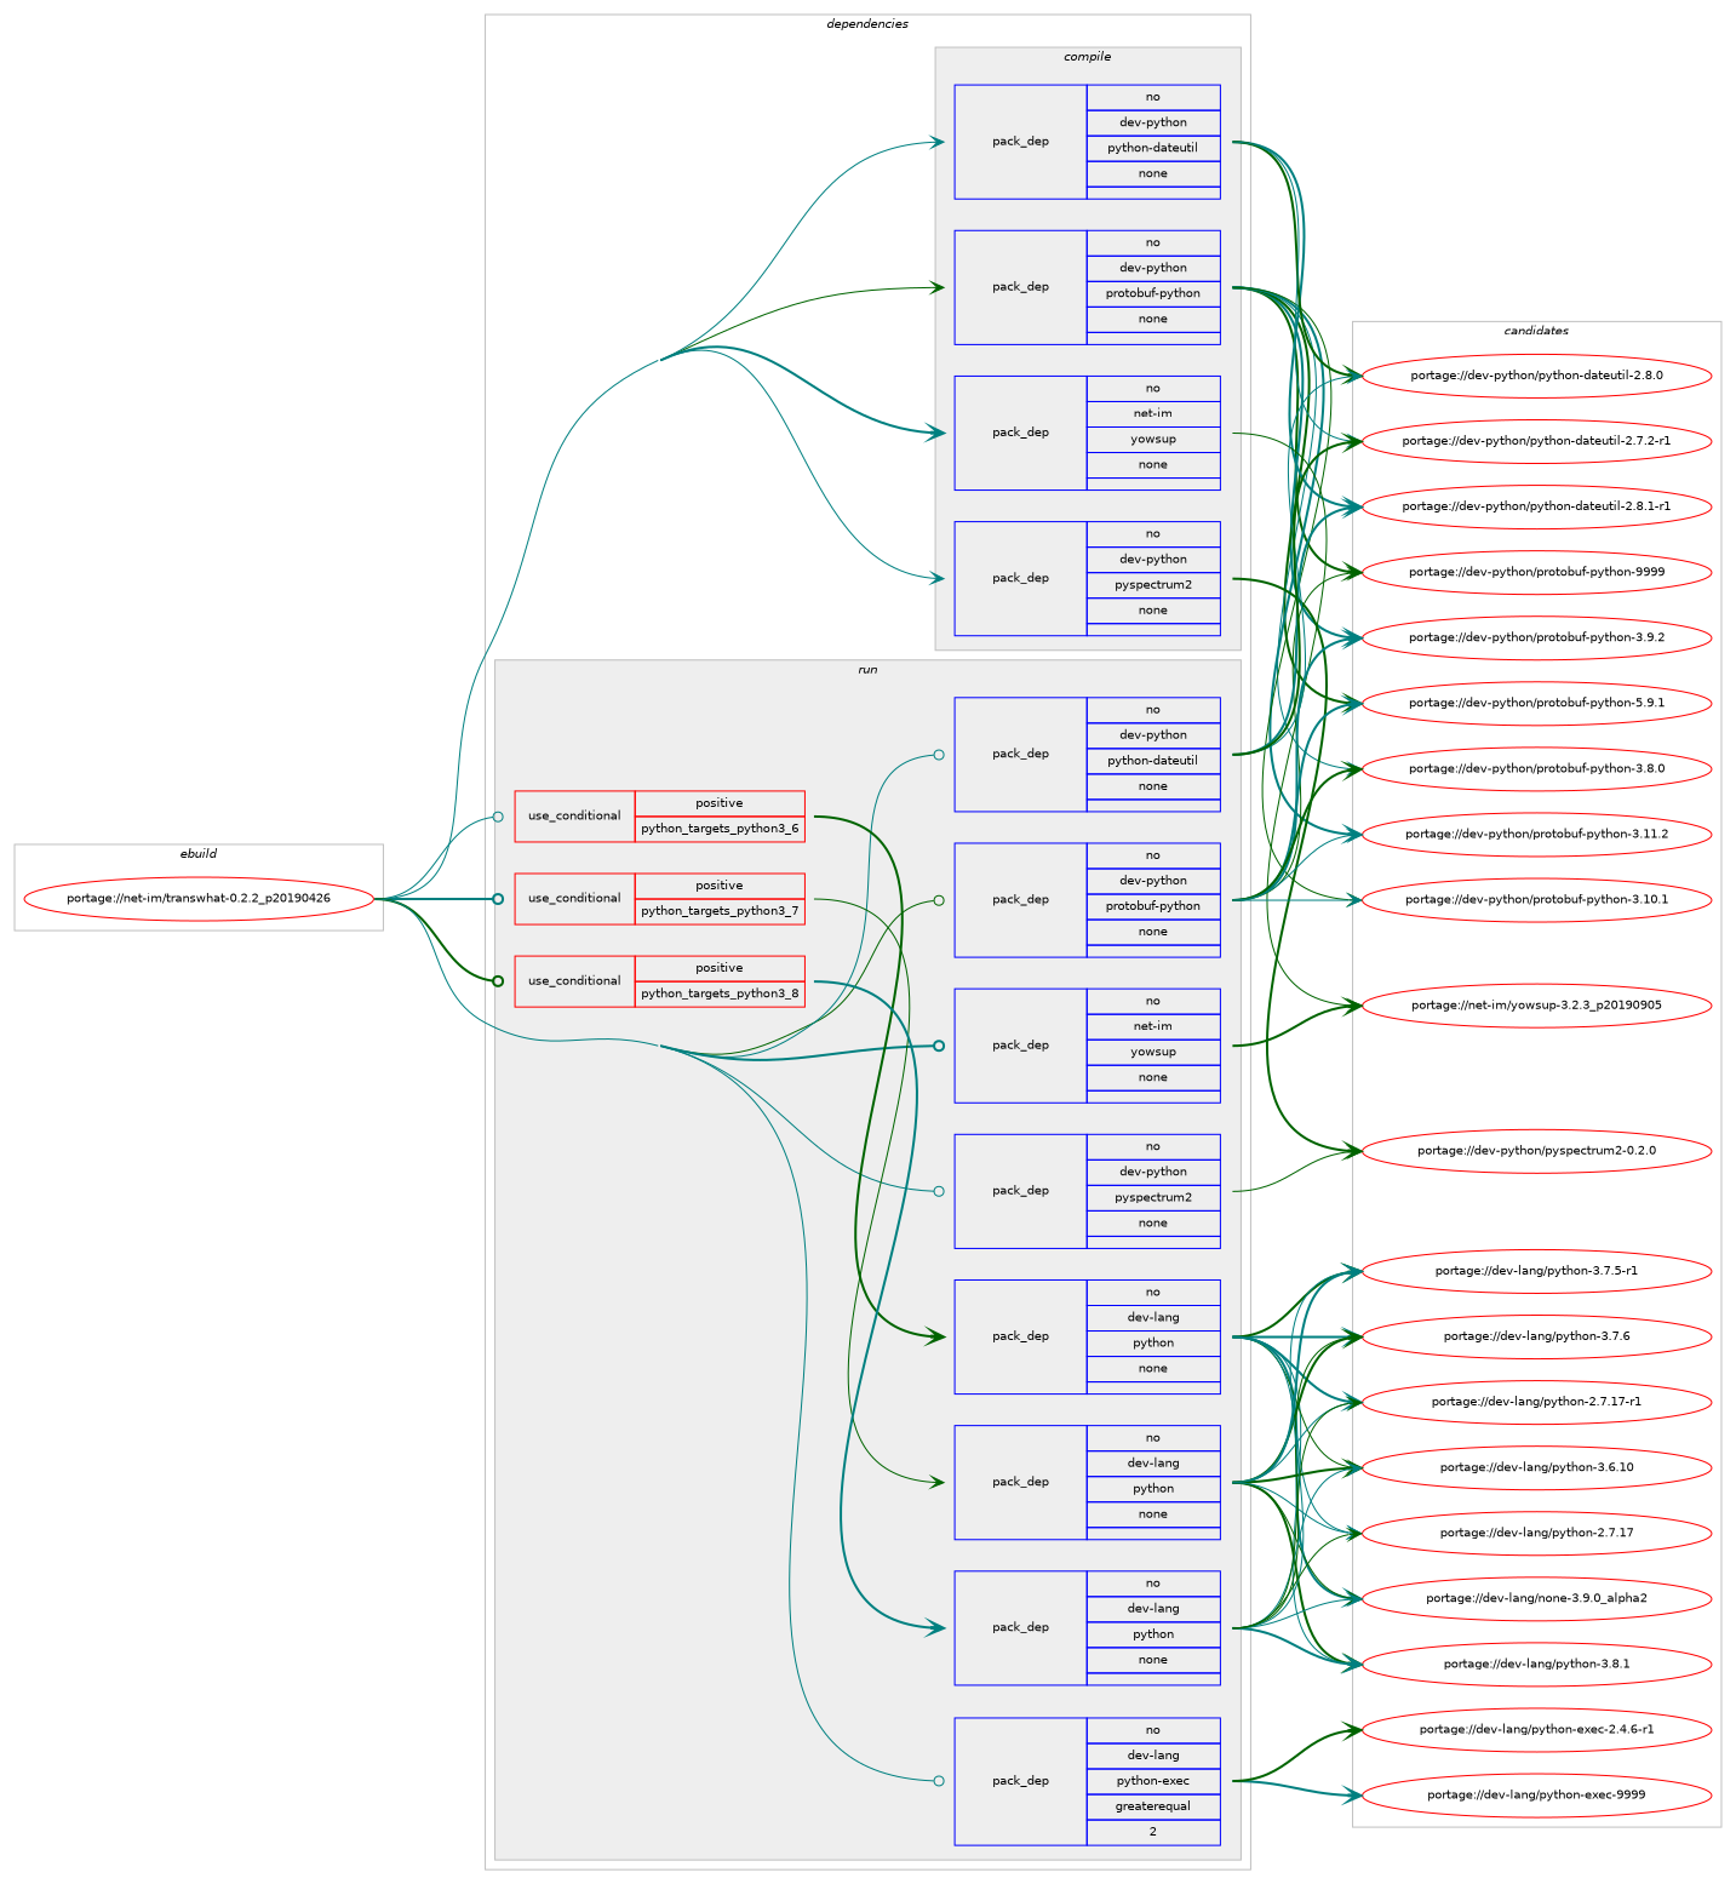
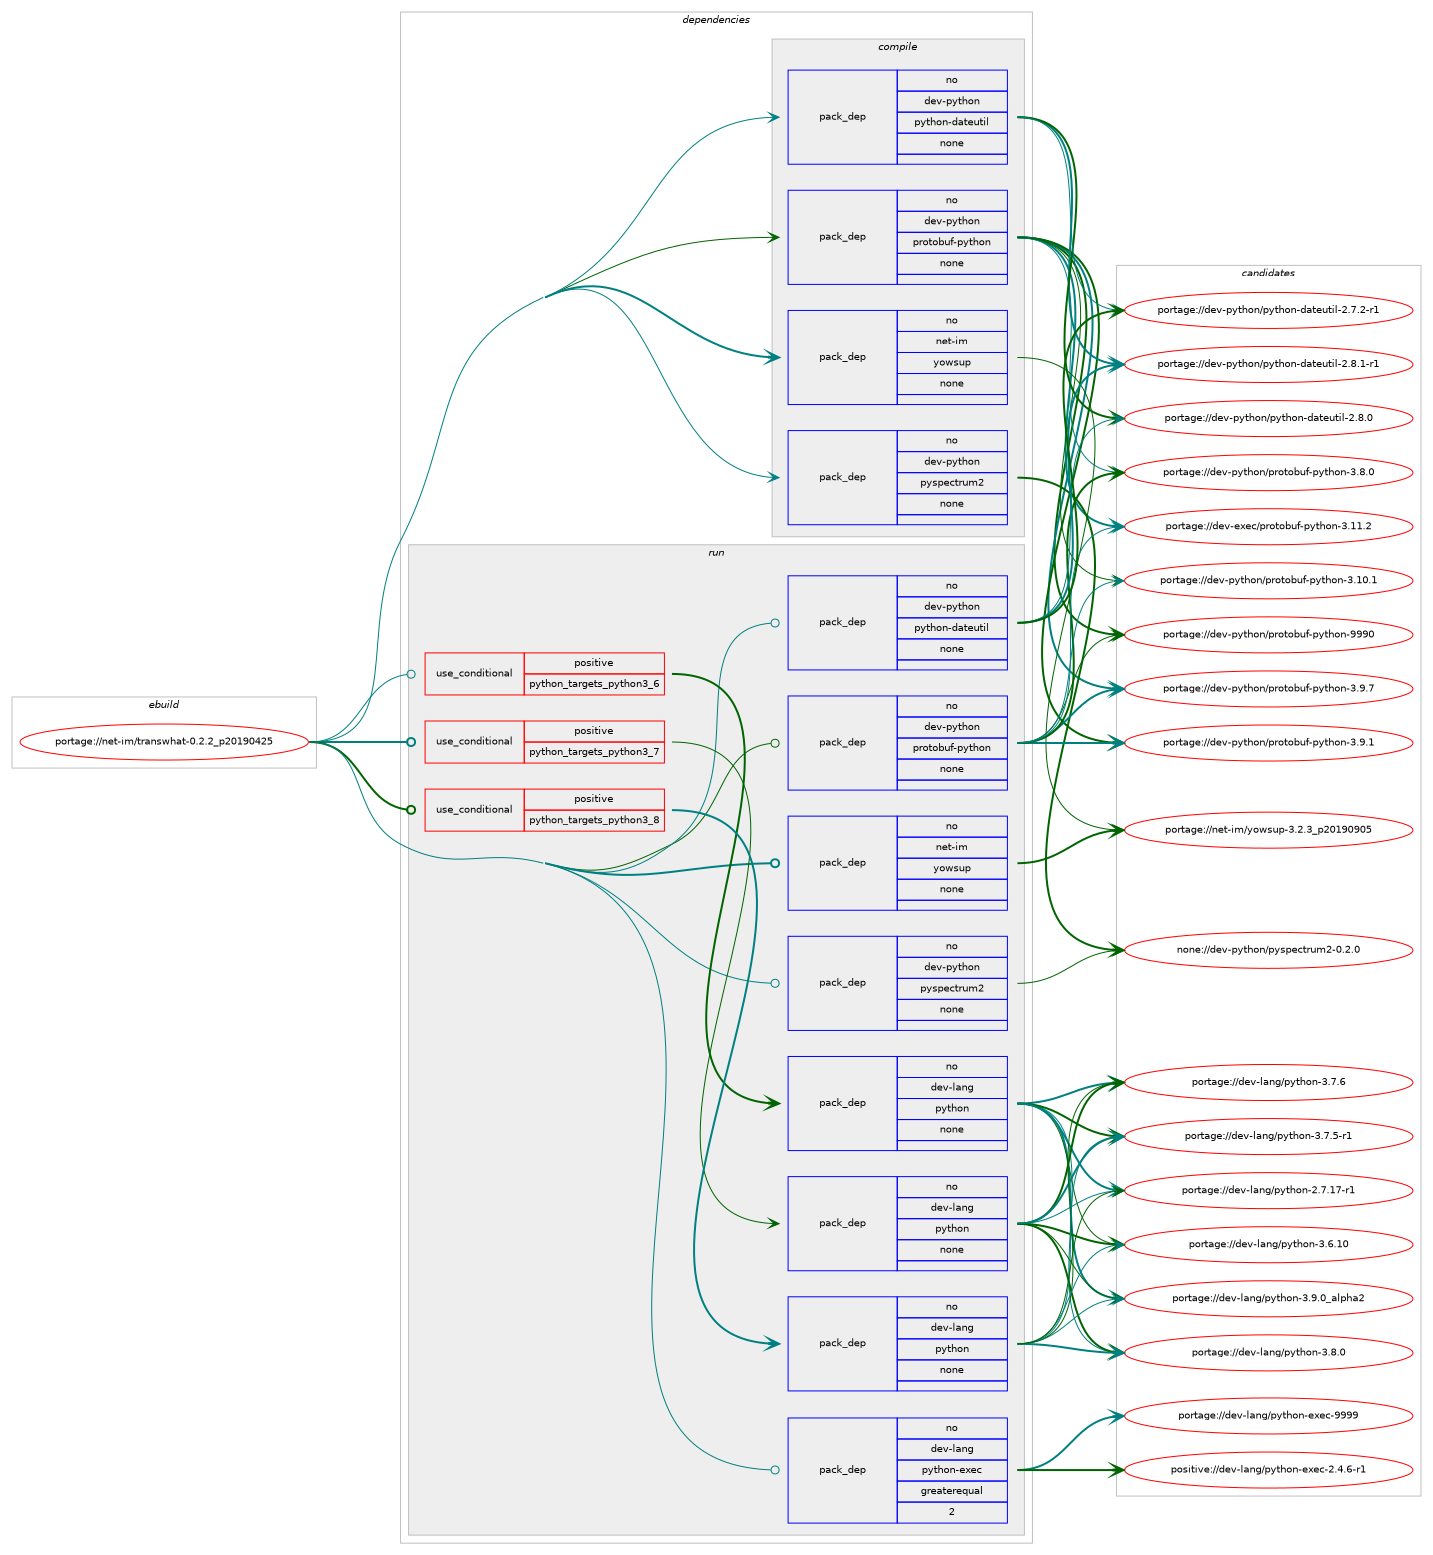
  digraph {
    compound=true
    concentrate=true
    fontname=Helvetica
    fontsize=10
    newrank=true
    rankdir=LR
    ranksep=1.5
    node [color=red fontname=Helvetica fontsize=10]
    edge [arrowhead=vee color=teal headport=w style=solid tailport=e weight=100]
-   n1 [label="portage://net-im/transwhat-0.2.2_p20190426" width=4]
+   n1 [label="portage://net-im/transwhat-0.2.2_p20190425" width=4]
    n2 [color=blue label=<<TABLE BORDER="0" CELLBORDER="1" CELLSPACING="0" CELLPADDING="4" WIDTH="220"><TR><TD ROWSPAN="6" CELLPADDING="30">pack_dep</TD></TR><TR><TD WIDTH="110">no</TD></TR><TR><TD>dev-python</TD></TR><TR><TD>protobuf-python</TD></TR><TR><TD>none</TD></TR><TR><TD></TD></TR></TABLE>> shape=none]
    n3 [color=blue label=<<TABLE BORDER="0" CELLBORDER="1" CELLSPACING="0" CELLPADDING="4" WIDTH="220"><TR><TD ROWSPAN="6" CELLPADDING="30">pack_dep</TD></TR><TR><TD WIDTH="110">no</TD></TR><TR><TD>dev-python</TD></TR><TR><TD>pyspectrum2</TD></TR><TR><TD>none</TD></TR><TR><TD></TD></TR></TABLE>> shape=none]
    n4 [color=blue label=<<TABLE BORDER="0" CELLBORDER="1" CELLSPACING="0" CELLPADDING="4" WIDTH="220"><TR><TD ROWSPAN="6" CELLPADDING="30">pack_dep</TD></TR><TR><TD WIDTH="110">no</TD></TR><TR><TD>dev-python</TD></TR><TR><TD>python-dateutil</TD></TR><TR><TD>none</TD></TR><TR><TD></TD></TR></TABLE>> shape=none]
    n5 [color=blue label=<<TABLE BORDER="0" CELLBORDER="1" CELLSPACING="0" CELLPADDING="4" WIDTH="220"><TR><TD ROWSPAN="6" CELLPADDING="30">pack_dep</TD></TR><TR><TD WIDTH="110">no</TD></TR><TR><TD>net-im</TD></TR><TR><TD>yowsup</TD></TR><TR><TD>none</TD></TR><TR><TD></TD></TR></TABLE>> shape=none]
    n6 [color=blue label=<<TABLE BORDER="0" CELLBORDER="1" CELLSPACING="0" CELLPADDING="4" WIDTH="220"><TR><TD ROWSPAN="6" CELLPADDING="30">pack_dep</TD></TR><TR><TD WIDTH="110">no</TD></TR><TR><TD>dev-lang</TD></TR><TR><TD>python</TD></TR><TR><TD>none</TD></TR><TR><TD></TD></TR></TABLE>> shape=none]
    n7 [label=<<TABLE BORDER="0" CELLBORDER="1" CELLSPACING="0" CELLPADDING="4"><TR><TD ROWSPAN="3" CELLPADDING="10">use_conditional</TD></TR><TR><TD>positive</TD></TR><TR><TD>python_targets_python3_6</TD></TR></TABLE>> shape=none]
    n8 [color=blue label=<<TABLE BORDER="0" CELLBORDER="1" CELLSPACING="0" CELLPADDING="4" WIDTH="220"><TR><TD ROWSPAN="6" CELLPADDING="30">pack_dep</TD></TR><TR><TD WIDTH="110">no</TD></TR><TR><TD>dev-lang</TD></TR><TR><TD>python</TD></TR><TR><TD>none</TD></TR><TR><TD></TD></TR></TABLE>> shape=none]
    n9 [label=<<TABLE BORDER="0" CELLBORDER="1" CELLSPACING="0" CELLPADDING="4"><TR><TD ROWSPAN="3" CELLPADDING="10">use_conditional</TD></TR><TR><TD>positive</TD></TR><TR><TD>python_targets_python3_7</TD></TR></TABLE>> shape=none]
    n10 [color=blue label=<<TABLE BORDER="0" CELLBORDER="1" CELLSPACING="0" CELLPADDING="4" WIDTH="220"><TR><TD ROWSPAN="6" CELLPADDING="30">pack_dep</TD></TR><TR><TD WIDTH="110">no</TD></TR><TR><TD>dev-lang</TD></TR><TR><TD>python</TD></TR><TR><TD>none</TD></TR><TR><TD></TD></TR></TABLE>> shape=none]
    n11 [label=<<TABLE BORDER="0" CELLBORDER="1" CELLSPACING="0" CELLPADDING="4"><TR><TD ROWSPAN="3" CELLPADDING="10">use_conditional</TD></TR><TR><TD>positive</TD></TR><TR><TD>python_targets_python3_8</TD></TR></TABLE>> shape=none]
    n12 [color=blue label=<<TABLE BORDER="0" CELLBORDER="1" CELLSPACING="0" CELLPADDING="4" WIDTH="220"><TR><TD ROWSPAN="6" CELLPADDING="30">pack_dep</TD></TR><TR><TD WIDTH="110">no</TD></TR><TR><TD>dev-lang</TD></TR><TR><TD>python-exec</TD></TR><TR><TD>greaterequal</TD></TR><TR><TD>2</TD></TR></TABLE>> shape=none]
    n13 [color=blue label=<<TABLE BORDER="0" CELLBORDER="1" CELLSPACING="0" CELLPADDING="4" WIDTH="220"><TR><TD ROWSPAN="6" CELLPADDING="30">pack_dep</TD></TR><TR><TD WIDTH="110">no</TD></TR><TR><TD>dev-python</TD></TR><TR><TD>protobuf-python</TD></TR><TR><TD>none</TD></TR><TR><TD></TD></TR></TABLE>> shape=none]
    n14 [color=blue label=<<TABLE BORDER="0" CELLBORDER="1" CELLSPACING="0" CELLPADDING="4" WIDTH="220"><TR><TD ROWSPAN="6" CELLPADDING="30">pack_dep</TD></TR><TR><TD WIDTH="110">no</TD></TR><TR><TD>dev-python</TD></TR><TR><TD>pyspectrum2</TD></TR><TR><TD>none</TD></TR><TR><TD></TD></TR></TABLE>> shape=none]
    n15 [color=blue label=<<TABLE BORDER="0" CELLBORDER="1" CELLSPACING="0" CELLPADDING="4" WIDTH="220"><TR><TD ROWSPAN="6" CELLPADDING="30">pack_dep</TD></TR><TR><TD WIDTH="110">no</TD></TR><TR><TD>dev-python</TD></TR><TR><TD>python-dateutil</TD></TR><TR><TD>none</TD></TR><TR><TD></TD></TR></TABLE>> shape=none]
    n16 [color=blue label=<<TABLE BORDER="0" CELLBORDER="1" CELLSPACING="0" CELLPADDING="4" WIDTH="220"><TR><TD ROWSPAN="6" CELLPADDING="30">pack_dep</TD></TR><TR><TD WIDTH="110">no</TD></TR><TR><TD>net-im</TD></TR><TR><TD>yowsup</TD></TR><TR><TD>none</TD></TR><TR><TD></TD></TR></TABLE>> shape=none]
-   n17 [label="portage://dev-python/protobuf-python-9999" width=4]
-   n18 [label="portage://dev-python/protobuf-python-3.9.2" width=4]
-   n19 [label="portage://dev-python/protobuf-python-5.9.1" width=4]
+   n17 [label="portage://dev-python/protobuf-python-9990" width=4]
+   n18 [label="portage://dev-python/protobuf-python-3.9.7" width=4]
+   n19 [label="portage://dev-python/protobuf-python-3.9.1" width=4]
    n20 [label="portage://dev-python/protobuf-python-3.8.0" width=4]
-   n21 [label="portage://dev-python/protobuf-python-3.11.2" width=4]
+   n21 [label="portage://dev-exec/protobuf-python-3.11.2" width=4]
    n22 [label="portage://dev-python/protobuf-python-3.10.1" width=4]
-   n23 [label="portage://dev-python/pyspectrum2-0.2.0" width=4]
+   n23 [label="none://dev-python/pyspectrum2-0.2.0" width=4]
    n24 [label="portage://dev-python/python-dateutil-2.8.1-r1" width=4]
    n25 [label="portage://dev-python/python-dateutil-2.8.0" width=4]
    n26 [label="portage://dev-python/python-dateutil-2.7.2-r1" width=4]
    n27 [label="portage://net-im/yowsup-3.2.3_p20190905" width=4]
-   n28 [label="portage://dev-lang/none-3.9.0_alpha2" width=4]
-   n29 [label="portage://dev-lang/python-3.8.1" width=4]
+   n28 [label="portage://dev-lang/python-3.9.0_alpha2" width=4]
+   n29 [label="portage://dev-lang/python-3.8.0" width=4]
    n30 [label="portage://dev-lang/python-3.7.6" width=4]
    n31 [label="portage://dev-lang/python-3.7.5-r1" width=4]
    n32 [label="portage://dev-lang/python-3.6.10" width=4]
    n33 [label="portage://dev-lang/python-2.7.17-r1" width=4]
-   n34 [label="portage://dev-lang/python-2.7.17" width=4]
    n35 [label="portage://dev-lang/python-exec-9999" width=4]
-   n36 [label="portage://dev-lang/python-exec-2.4.6-r1" width=4]
+   n36 [label="positive://dev-lang/python-exec-2.4.6-r1" width=4]
    subgraph cluster_1 {
      color=gray
      label=<<i>ebuild</i>>
      rank=same
      n1
    }
    subgraph cluster_2 {
      color=gray
      label=<<i>dependencies</i>>
      subgraph cluster_3 {
        color=gray
        fillcolor="#eeeeee"
        label=<<i>compile</i>>
        style=filled
        subgraph sub_4 {
          color=gray
          fillcolor="#eeeeee"
          label=<<i>compile</i>>
          style=filled
          n2
        }
        subgraph sub_5 {
          color=gray
          fillcolor="#eeeeee"
          label=<<i>compile</i>>
          style=filled
          n3
        }
        subgraph sub_6 {
          color=gray
          fillcolor="#eeeeee"
          label=<<i>compile</i>>
          style=filled
          n4
        }
        subgraph sub_7 {
          color=gray
          fillcolor="#eeeeee"
          label=<<i>compile</i>>
          style=filled
          n5
        }
      }
      subgraph cluster_8 {
        color=gray
        fillcolor="#eeeeee"
        label=<<i>compile and run</i>>
        style=filled
      }
      subgraph cluster_9 {
        color=gray
        fillcolor="#eeeeee"
        label=<<i>run</i>>
        style=filled
        subgraph sub_10 {
          color=gray
          fillcolor="#eeeeee"
          label=<<i>run</i>>
          style=filled
          n7
          subgraph sub_11 {
            color=gray
            fillcolor="#eeeeee"
            label=<<i>run</i>>
            style=filled
            n6
          }
        }
        subgraph sub_12 {
          color=gray
          fillcolor="#eeeeee"
          label=<<i>run</i>>
          style=filled
          n9
          subgraph sub_13 {
            color=gray
            fillcolor="#eeeeee"
            label=<<i>run</i>>
            style=filled
            n8
          }
        }
        subgraph sub_14 {
          color=gray
          fillcolor="#eeeeee"
          label=<<i>run</i>>
          style=filled
          n11
          subgraph sub_15 {
            color=gray
            fillcolor="#eeeeee"
            label=<<i>run</i>>
            style=filled
            n10
          }
        }
        subgraph sub_16 {
          color=gray
          fillcolor="#eeeeee"
          label=<<i>run</i>>
          style=filled
          n12
        }
        subgraph sub_17 {
          color=gray
          fillcolor="#eeeeee"
          label=<<i>run</i>>
          style=filled
          n13
        }
        subgraph sub_18 {
          color=gray
          fillcolor="#eeeeee"
          label=<<i>run</i>>
          style=filled
          n14
        }
        subgraph sub_19 {
          color=gray
          fillcolor="#eeeeee"
          label=<<i>run</i>>
          style=filled
          n15
        }
        subgraph sub_20 {
          color=gray
          fillcolor="#eeeeee"
          label=<<i>run</i>>
          style=filled
          n16
        }
      }
    }
    subgraph cluster_21 {
      color=gray
      label=<<i>candidates</i>>
      rank=same
      subgraph sub_22 {
        color=black
        label=<<i>candidates</i>>
        nodesep=1
        rank=same
        n17
        n18
        n19
        n20
        n21
        n22
      }
      subgraph sub_23 {
        color=black
        label=<<i>candidates</i>>
        nodesep=1
        rank=same
        n23
      }
      subgraph sub_24 {
        color=black
        label=<<i>candidates</i>>
        nodesep=1
        rank=same
        n24
        n25
        n26
      }
      subgraph sub_25 {
        color=black
        label=<<i>candidates</i>>
        nodesep=1
        rank=same
        n27
      }
      subgraph sub_26 {
        color=black
        label=<<i>candidates</i>>
        nodesep=1
        rank=same
        n28
        n29
        n30
        n31
        n32
        n33
-       n34
      }
      subgraph sub_27 {
        color=black
        label=<<i>candidates</i>>
        nodesep=1
        rank=same
        n28
        n29
        n30
        n31
        n32
        n33
-       n34
      }
      subgraph sub_28 {
        color=black
        label=<<i>candidates</i>>
        nodesep=1
        rank=same
        n28
        n29
        n30
        n31
        n32
        n33
-       n34
      }
      subgraph sub_29 {
        color=black
        label=<<i>candidates</i>>
        nodesep=1
        rank=same
        n35
        n36
      }
      subgraph sub_30 {
        color=black
        label=<<i>candidates</i>>
        nodesep=1
        rank=same
        n17
        n18
        n19
        n20
        n21
        n22
      }
      subgraph sub_31 {
        color=black
        label=<<i>candidates</i>>
        nodesep=1
        rank=same
        n23
      }
      subgraph sub_32 {
        color=black
        label=<<i>candidates</i>>
        nodesep=1
        rank=same
        n24
        n25
        n26
      }
      subgraph sub_33 {
        color=black
        label=<<i>candidates</i>>
        nodesep=1
        rank=same
        n27
      }
    }
    n1 -> n2 [color=darkgreen weight=20]
    n1 -> n3 [weight=20]
    n1 -> n4 [weight=20]
    n1 -> n5 [style=bold weight=20]
    n1 -> n7 [arrowhead=odot weight=20]
    n1 -> n9 [arrowhead=odot style=bold weight=20]
    n1 -> n11 [arrowhead=odot color=darkgreen style=bold weight=20]
    n1 -> n12 [arrowhead=odot weight=20]
    n1 -> n13 [arrowhead=odot color=darkgreen weight=20]
    n1 -> n14 [arrowhead=odot weight=20]
    n1 -> n15 [arrowhead=odot weight=20]
    n1 -> n16 [arrowhead=odot style=bold weight=20]
    n2 -> n17 [color=darkgreen style=bold]
    n2 -> n18 [style=bold]
    n2 -> n19 [color=darkgreen style=bold]
    n2 -> n20
    n2 -> n21 [style=bold]
    n2 -> n22 [color=darkgreen]
    n3 -> n23 [color=darkgreen style=bold]
    n4 -> n24 [style=bold]
    n4 -> n25 [color=darkgreen style=bold]
    n4 -> n26
    n5 -> n27 [color=darkgreen]
    n6 -> n28 [style=bold]
    n6 -> n29
    n6 -> n30 [style=bold]
    n6 -> n31 [color=darkgreen style=bold]
    n6 -> n32 [color=darkgreen]
    n6 -> n33 [style=bold]
-   n6 -> n34
    n7 -> n6 [color=darkgreen style=bold weight=20]
    n8 -> n28 [color=darkgreen]
    n8 -> n29 [color=darkgreen style=bold]
    n8 -> n30 [color=darkgreen style=bold]
    n8 -> n31 [style=bold]
    n8 -> n32 [color=darkgreen style=bold]
    n8 -> n33
-   n8 -> n34
    n9 -> n8 [color=darkgreen weight=20]
    n10 -> n28
    n10 -> n29 [style=bold]
    n10 -> n30 [color=darkgreen]
    n10 -> n31
    n10 -> n32
    n10 -> n33 [color=darkgreen]
-   n10 -> n34 [color=darkgreen]
    n11 -> n10 [style=bold weight=20]
    n12 -> n35 [style=bold]
    n12 -> n36 [color=darkgreen style=bold]
    n13 -> n17 [color=darkgreen]
    n13 -> n18 [style=bold]
    n13 -> n19 [style=bold]
    n13 -> n20 [color=darkgreen style=bold]
    n13 -> n21
    n13 -> n22
    n14 -> n23 [color=darkgreen]
    n15 -> n24 [style=bold]
    n15 -> n25
    n15 -> n26 [color=darkgreen style=bold]
    n16 -> n27 [color=darkgreen style=bold]
  }
